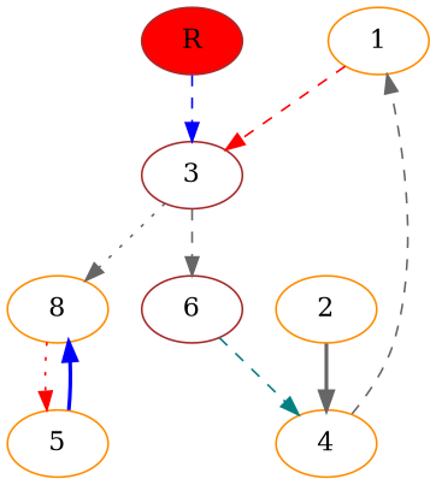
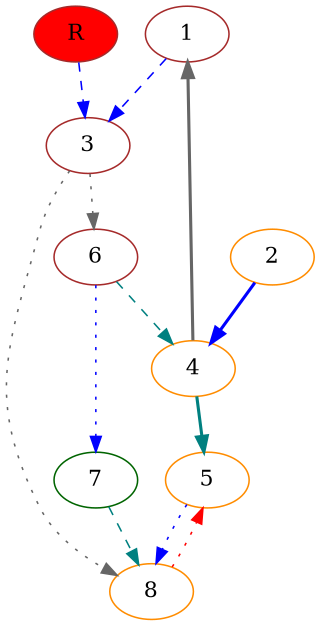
  digraph {
    node [color=brown]
    edge [color=gray40 style=dashed]
-   1 [color=darkorange]
+   1
    3
    6
    8 [color=darkorange]
    2 [color=darkorange]
    4 [color=darkorange]
    5 [color=darkorange]
+   7 [color=darkgreen]
    R [fillcolor="#ff0000" style=filled]
-   1 -> 3 [color=red]
-   3 -> 6
+   1 -> 3 [color=blue]
+   3 -> 6 [style=dotted]
    3 -> 8 [style=dotted]
    6 -> 4 [color=teal]
+   6 -> 7 [color=blue style=dotted]
    8 -> 5 [color=red style=dotted]
-   2 -> 4 [style=bold]
-   4 -> 1
-   5 -> 8 [color=blue style=bold]
+   2 -> 4 [color=blue style=bold]
+   4 -> 1 [style=bold]
+   4 -> 5 [color=teal style=bold]
+   5 -> 8 [color=blue style=dotted]
+   7 -> 8 [color=teal]
    R -> 3 [color=blue]
  }
